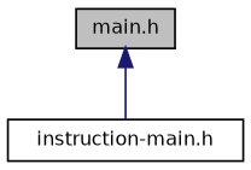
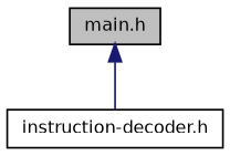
  digraph {
    node [color=black fontname=Helvetica fontsize=10 shape=record style=filled]
    n1 [fillcolor=grey75 fontcolor=black height=0.2 label="main.h" width=0.4]
-   n2 [fillcolor=white height=0.2 label="instruction-main.h" width=0.4]
+   n2 [fillcolor=white height=0.2 label="instruction-decoder.h" width=0.4]
    n1 -> n2 [color=midnightblue dir=back fontname=Helvetica fontsize=10 labelfontname=Helvetica labelfontsize=10 style=solid]
  }
